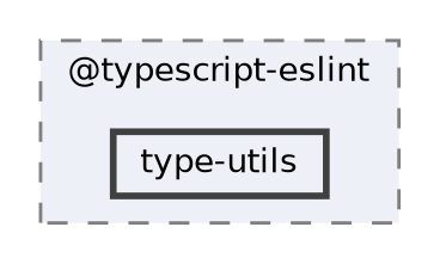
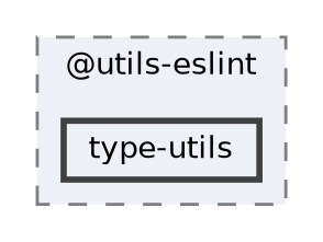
  digraph {
    compound=true
    n1 [color=grey25 fillcolor="#edf0f7" fontname=Helvetica fontsize=10 height=0.2 label="type-utils" shape=box style="filled,bold" width=0.4]
    subgraph cluster_1 {
      bgcolor="#edf0f7"
      fontname=Helvetica
      fontsize=10
-     label="@typescript-eslint"
+     label="@utils-eslint"
      pencolor=grey50
      style="filled,dashed"
      n1
    }
  }
